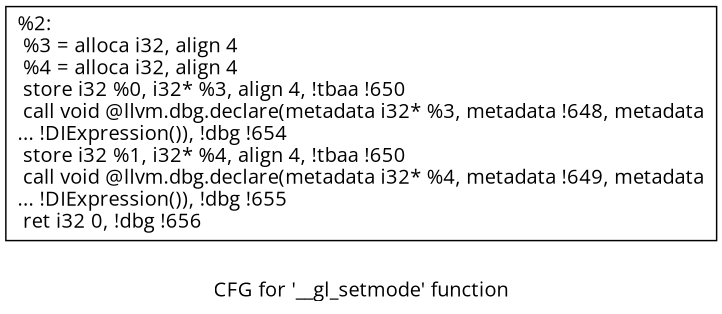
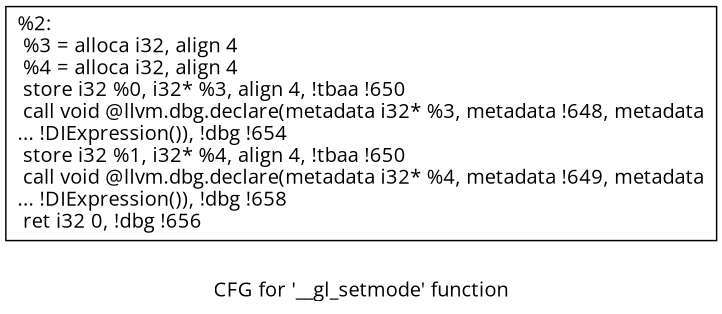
  digraph {
    label="CFG for '__gl_setmode' function"
    rankdir=LR
    fontname="Open Sans"
-   n1 [label="{%2:\l  %3 = alloca i32, align 4\l  %4 = alloca i32, align 4\l  store i32 %0, i32* %3, align 4, !tbaa !650\l  call void @llvm.dbg.declare(metadata i32* %3, metadata !648, metadata\l... !DIExpression()), !dbg !654\l  store i32 %1, i32* %4, align 4, !tbaa !650\l  call void @llvm.dbg.declare(metadata i32* %4, metadata !649, metadata\l... !DIExpression()), !dbg !655\l  ret i32 0, !dbg !656\l}" shape=record fontname="Open Sans"]
+   n1 [label="{%2:\l  %3 = alloca i32, align 4\l  %4 = alloca i32, align 4\l  store i32 %0, i32* %3, align 4, !tbaa !650\l  call void @llvm.dbg.declare(metadata i32* %3, metadata !648, metadata\l... !DIExpression()), !dbg !654\l  store i32 %1, i32* %4, align 4, !tbaa !650\l  call void @llvm.dbg.declare(metadata i32* %4, metadata !649, metadata\l... !DIExpression()), !dbg !658\l  ret i32 0, !dbg !656\l}" shape=record fontname="Open Sans"]
  }
